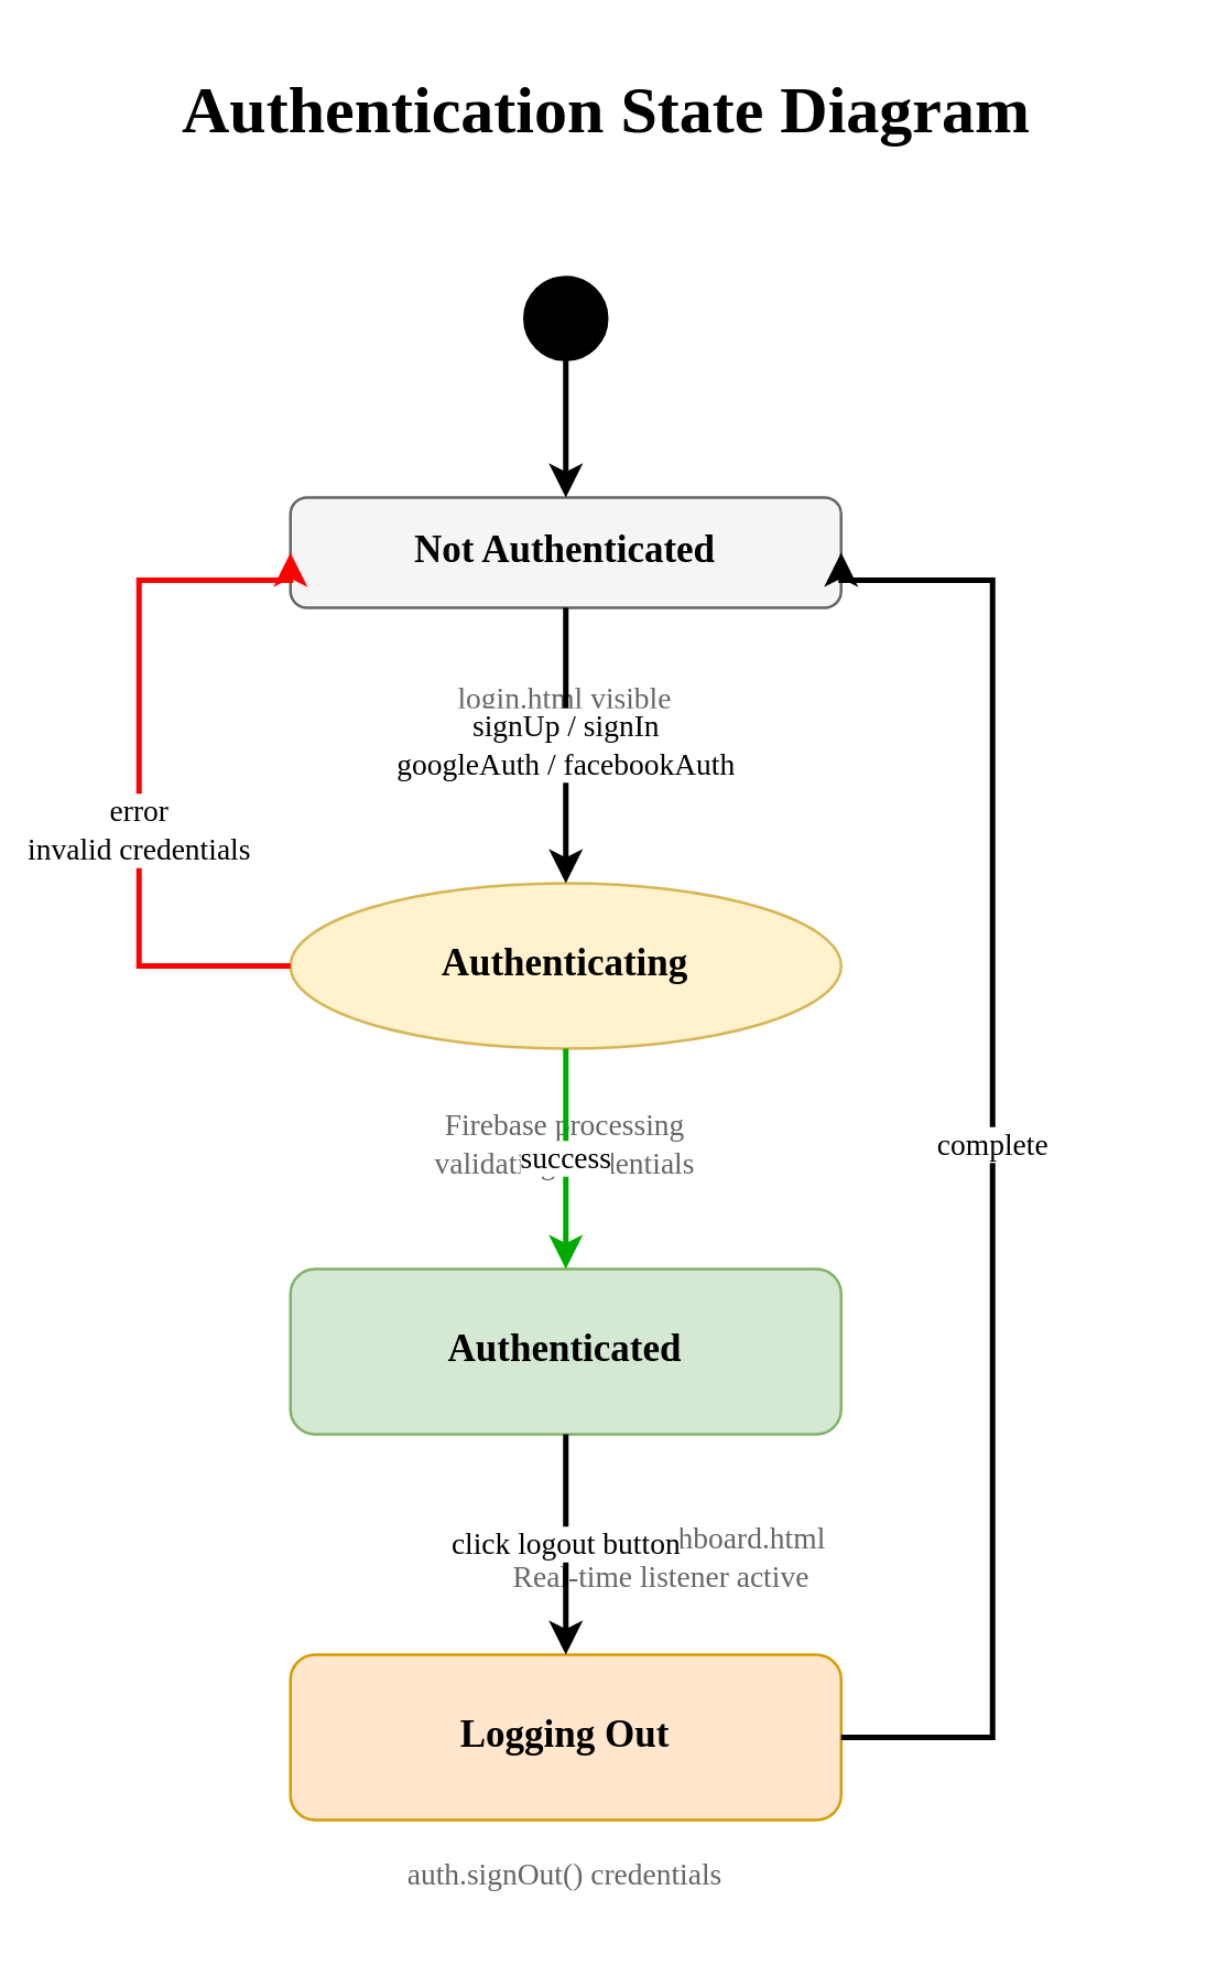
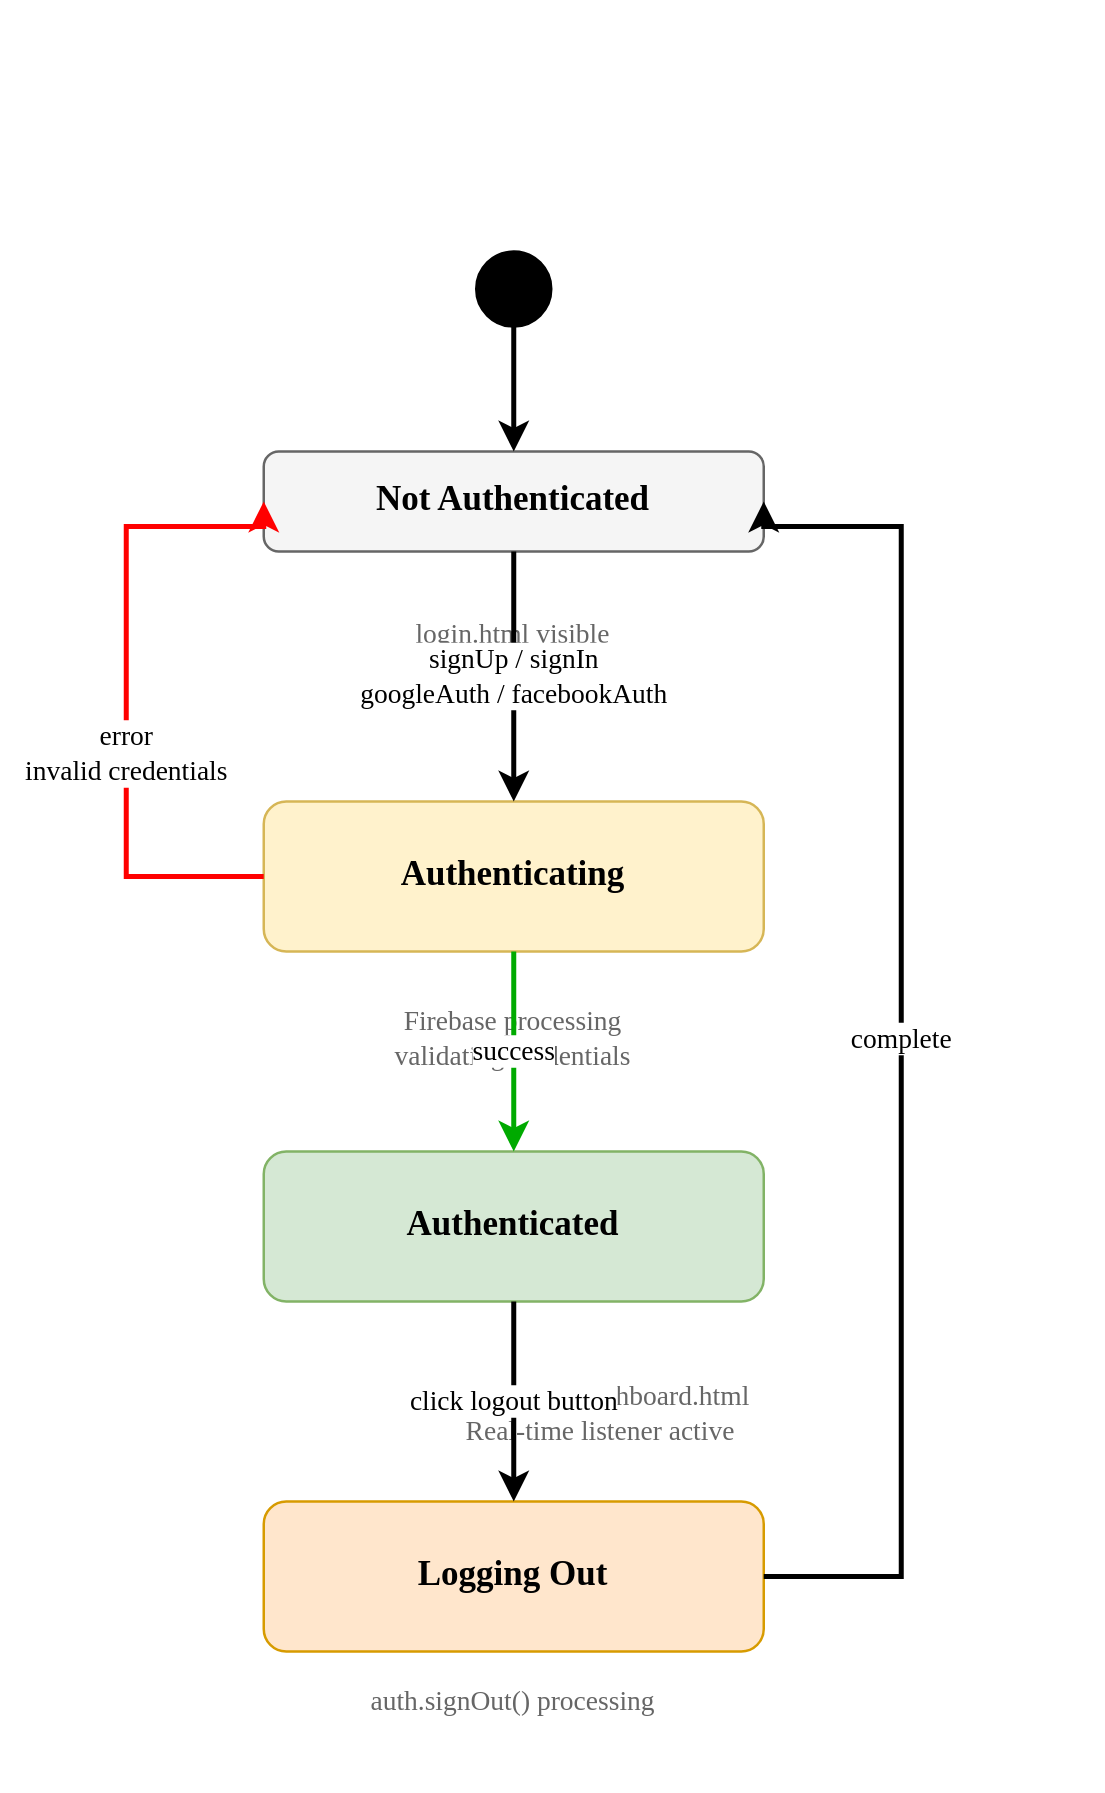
  <mxCell id="0" />
  <mxCell id="1" parent="0" />
- <mxCell id="2" value="Authentication State Diagram" style="text;html=1;strokeColor=none;fillColor=none;align=center;verticalAlign=middle;whiteSpace=wrap;rounded=0;fontSize=24;fontStyle=1;fontFamily=Poppins;" parent="1" vertex="1"><mxGeometry x="20" y="20" width="400" height="40" as="geometry" /></mxCell>
  <mxCell id="3" value="" style="ellipse;whiteSpace=wrap;html=1;aspect=fixed;fillColor=#000000;strokeColor=#000000;" parent="1" vertex="1"><mxGeometry x="190" y="100" width="30" height="30" as="geometry" /></mxCell>
  <mxCell id="4" value="Not Authenticated" style="rounded=1;whiteSpace=wrap;html=1;fillColor=#f5f5f5;strokeColor=#666666;fontSize=14;fontFamily=Poppins;fontStyle=1;" parent="1" vertex="1"><mxGeometry x="105" y="180" width="200" height="40" as="geometry" /></mxCell>
  <mxCell id="5" value="login.html visible&#10;waiting for user input" style="text;html=1;strokeColor=none;fillColor=none;align=center;verticalAlign=middle;whiteSpace=wrap;rounded=0;fontSize=11;fontFamily=Poppins;fontColor=#666666;" parent="1" vertex="1"><mxGeometry x="105" y="245" width="200" height="30" as="geometry" /></mxCell>
  <mxCell id="6" value="" style="edgeStyle=orthogonalEdgeStyle;rounded=0;orthogonalLoop=1;jettySize=auto;html=1;strokeWidth=2;endArrow=classic;endFill=1;" parent="1" source="3" target="4" edge="1"><mxGeometry relative="1" as="geometry" /></mxCell>
- <mxCell id="7" value="Authenticating" style="ellipse;whiteSpace=wrap;html=1;fillColor=#fff2cc;strokeColor=#d6b656;fontSize=14;fontFamily=Poppins;fontStyle=1;" parent="1" vertex="1"><mxGeometry x="105" y="320" width="200" height="60" as="geometry" /></mxCell>
+ <mxCell id="7" value="Authenticating" style="rounded=1;whiteSpace=wrap;html=1;fillColor=#fff2cc;strokeColor=#d6b656;fontSize=14;fontFamily=Poppins;fontStyle=1;" parent="1" vertex="1"><mxGeometry x="105" y="320" width="200" height="60" as="geometry" /></mxCell>
  <mxCell id="8" value="Firebase processing&#10;validating credentials" style="text;html=1;strokeColor=none;fillColor=none;align=center;verticalAlign=middle;whiteSpace=wrap;rounded=0;fontSize=11;fontFamily=Poppins;fontColor=#666666;" parent="1" vertex="1"><mxGeometry x="105" y="400" width="200" height="30" as="geometry" /></mxCell>
  <mxCell id="9" value="signUp / signIn&#10;googleAuth / facebookAuth" style="edgeStyle=orthogonalEdgeStyle;rounded=0;orthogonalLoop=1;jettySize=auto;html=1;strokeWidth=2;endArrow=classic;endFill=1;fontSize=11;fontFamily=Poppins;" parent="1" source="4" target="7" edge="1"><mxGeometry relative="1" as="geometry" /></mxCell>
  <mxCell id="10" value="Authenticated" style="rounded=1;whiteSpace=wrap;html=1;fillColor=#d5e8d4;strokeColor=#82b366;fontSize=14;fontFamily=Poppins;fontStyle=1;" parent="1" vertex="1"><mxGeometry x="105" y="460" width="200" height="60" as="geometry" /></mxCell>
  <mxCell id="11" value="Redirect to dashboard.html&#10;Real-time listener active" style="text;html=1;strokeColor=none;fillColor=none;align=center;verticalAlign=middle;whiteSpace=wrap;rounded=0;fontSize=11;fontFamily=Poppins;fontColor=#666666;" parent="1" vertex="1"><mxGeometry x="140" y="550" width="200" height="30" as="geometry" /></mxCell>
  <mxCell id="12" value="success" style="edgeStyle=orthogonalEdgeStyle;rounded=0;orthogonalLoop=1;jettySize=auto;html=1;strokeWidth=2;endArrow=classic;endFill=1;fontSize=11;fontFamily=Poppins;strokeColor=#00aa00;" parent="1" source="7" target="10" edge="1"><mxGeometry relative="1" as="geometry" /></mxCell>
  <mxCell id="13" value="error&#10;invalid credentials" style="edgeStyle=orthogonalEdgeStyle;rounded=0;orthogonalLoop=1;jettySize=auto;html=1;strokeWidth=2;endArrow=classic;endFill=1;fontSize=11;fontFamily=Poppins;strokeColor=#ff0000;exitX=0;exitY=0.5;exitDx=0;exitDy=0;entryX=0;entryY=0.5;entryDx=0;entryDy=0;" parent="1" source="7" target="4" edge="1"><mxGeometry x="-0.2" relative="1" as="geometry"><Array as="points"><mxPoint x="50" y="350" /><mxPoint x="50" y="210" /></Array></mxGeometry></mxCell>
  <mxCell id="14" value="Logging Out" style="rounded=1;whiteSpace=wrap;html=1;fillColor=#ffe6cc;strokeColor=#d79b00;fontSize=14;fontFamily=Poppins;fontStyle=1;" parent="1" vertex="1"><mxGeometry x="105" y="600" width="200" height="60" as="geometry" /></mxCell>
- <mxCell id="15" value="auth.signOut() credentials" style="text;html=1;strokeColor=none;fillColor=none;align=center;verticalAlign=middle;whiteSpace=wrap;rounded=0;fontSize=11;fontFamily=Poppins;fontColor=#666666;" parent="1" vertex="1"><mxGeometry x="105" y="665" width="200" height="30" as="geometry" /></mxCell>
+ <mxCell id="15" value="auth.signOut() processing" style="text;html=1;strokeColor=none;fillColor=none;align=center;verticalAlign=middle;whiteSpace=wrap;rounded=0;fontSize=11;fontFamily=Poppins;fontColor=#666666;" parent="1" vertex="1"><mxGeometry x="105" y="665" width="200" height="30" as="geometry" /></mxCell>
  <mxCell id="16" value="click logout button" style="edgeStyle=orthogonalEdgeStyle;rounded=0;orthogonalLoop=1;jettySize=auto;html=1;strokeWidth=2;endArrow=classic;endFill=1;fontSize=11;fontFamily=Poppins;" parent="1" source="10" target="14" edge="1"><mxGeometry relative="1" as="geometry" /></mxCell>
  <mxCell id="17" value="complete" style="edgeStyle=orthogonalEdgeStyle;rounded=0;orthogonalLoop=1;jettySize=auto;html=1;strokeWidth=2;endArrow=classic;endFill=1;fontSize=11;fontFamily=Poppins;exitX=1;exitY=0.5;exitDx=0;exitDy=0;entryX=1;entryY=0.5;entryDx=0;entryDy=0;" parent="1" source="14" target="4" edge="1"><mxGeometry relative="1" as="geometry"><Array as="points"><mxPoint x="360" y="630" /><mxPoint x="360" y="210" /></Array></mxGeometry></mxCell>
